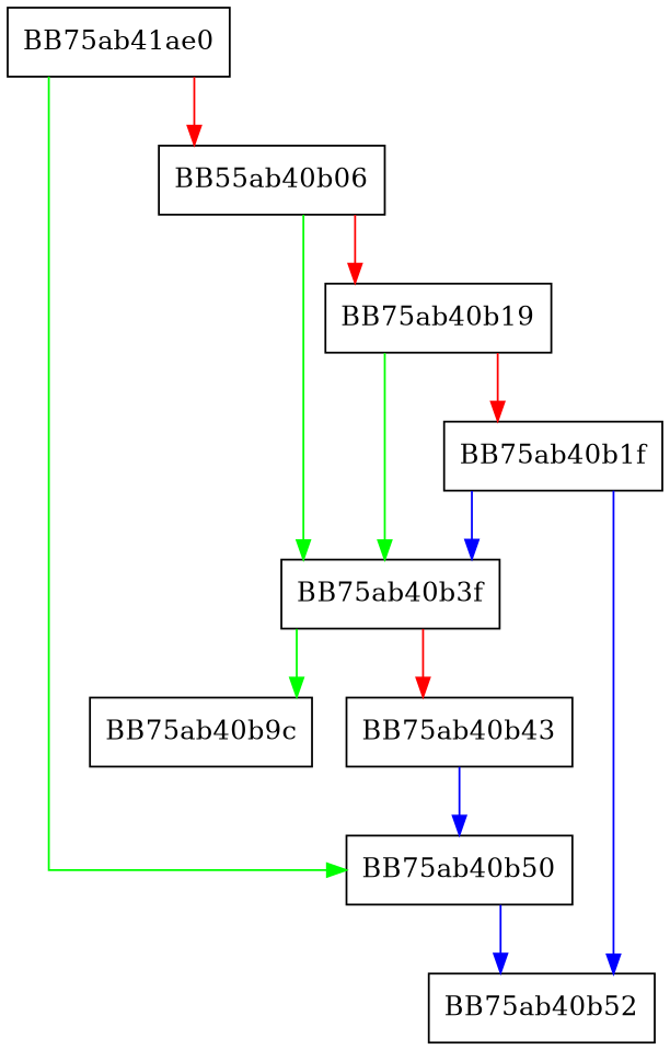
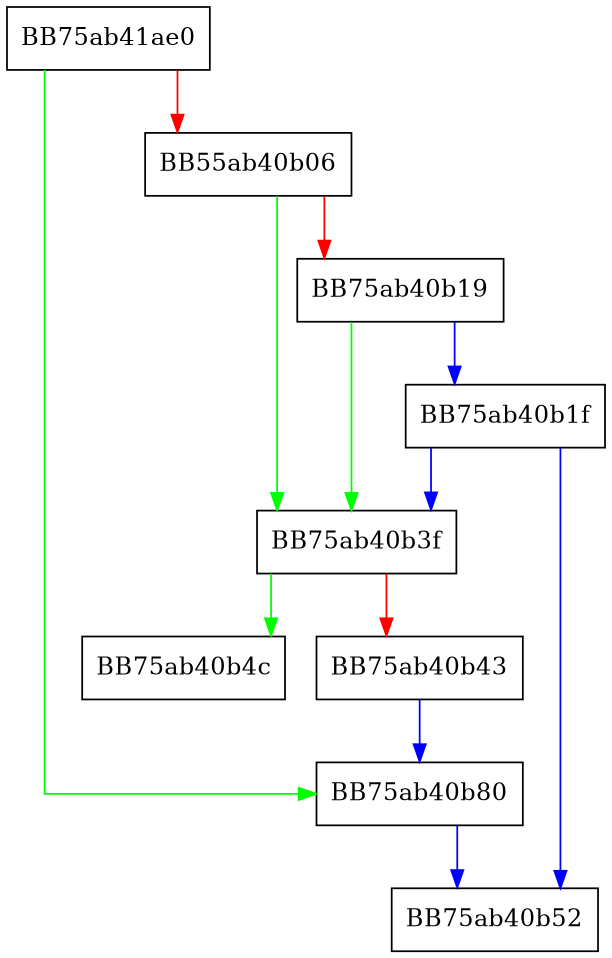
  digraph {
    splines=ortho
    node [shape=box]
    edge [color=green]
    n1 [label=BB75ab41ae0]
-   BB75ab40b50
+   BB75ab40b50 [label=BB75ab40b80]
    n3 [label=BB55ab40b06]
    BB75ab40b52
    BB75ab40b3f
    BB75ab40b19
-   BB75ab40b4c [label=BB75ab40b9c]
+   BB75ab40b4c
    BB75ab40b43
    BB75ab40b1f
    n1 -> BB75ab40b50
    n1 -> n3 [color=red]
    BB75ab40b50 -> BB75ab40b52 [color=blue]
    n3 -> BB75ab40b3f
    n3 -> BB75ab40b19 [color=red]
    BB75ab40b3f -> BB75ab40b4c
    BB75ab40b3f -> BB75ab40b43 [color=red]
    BB75ab40b19 -> BB75ab40b3f
-   BB75ab40b19 -> BB75ab40b1f [color=red]
+   BB75ab40b19 -> BB75ab40b1f [color=blue]
    BB75ab40b43 -> BB75ab40b50 [color=blue]
    BB75ab40b1f -> BB75ab40b52 [color=blue]
    BB75ab40b1f -> BB75ab40b3f [color=blue]
  }
